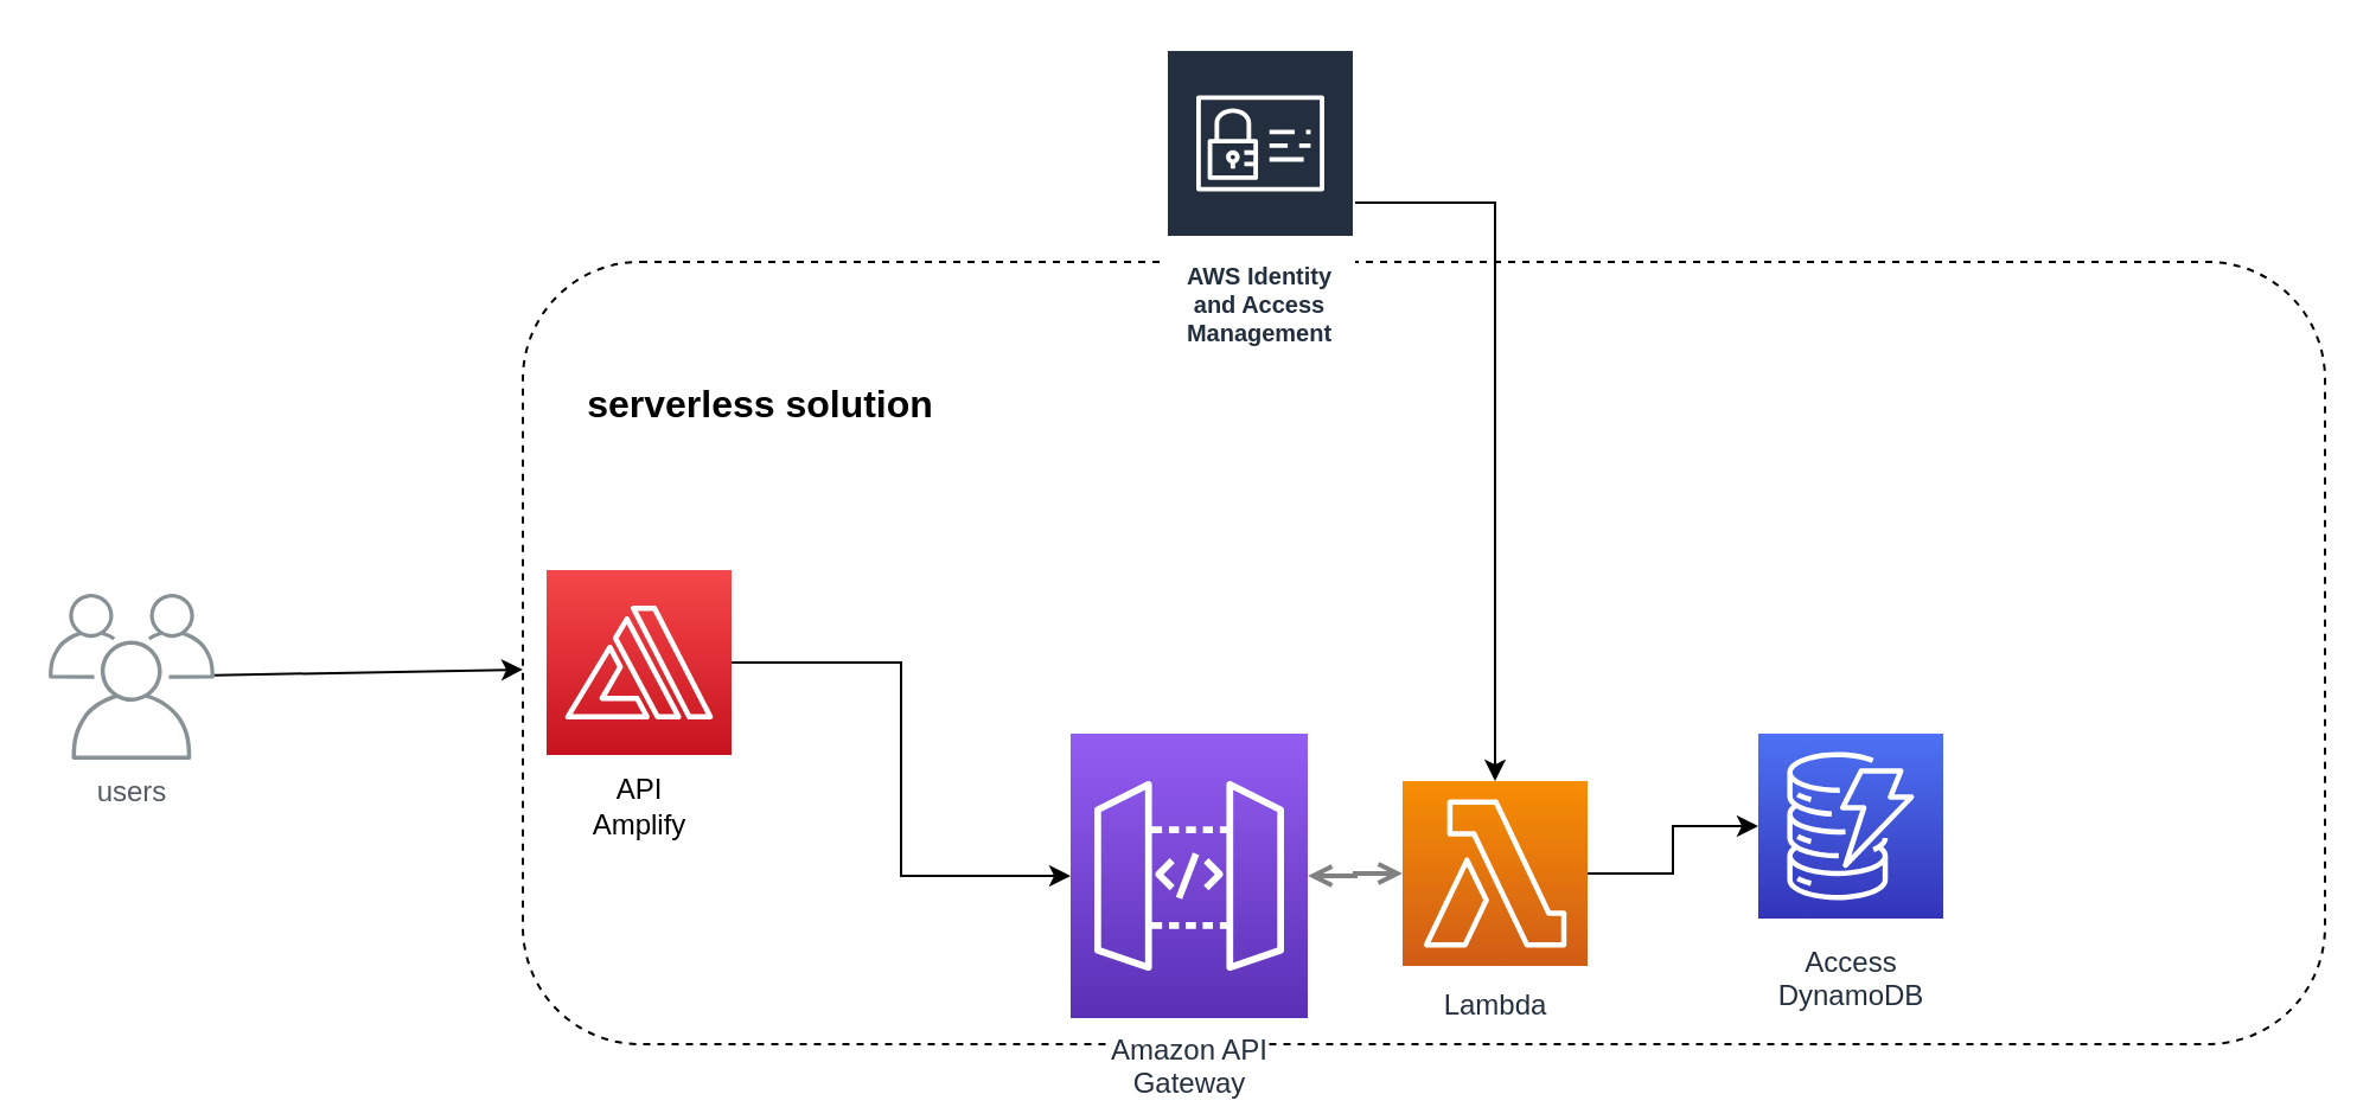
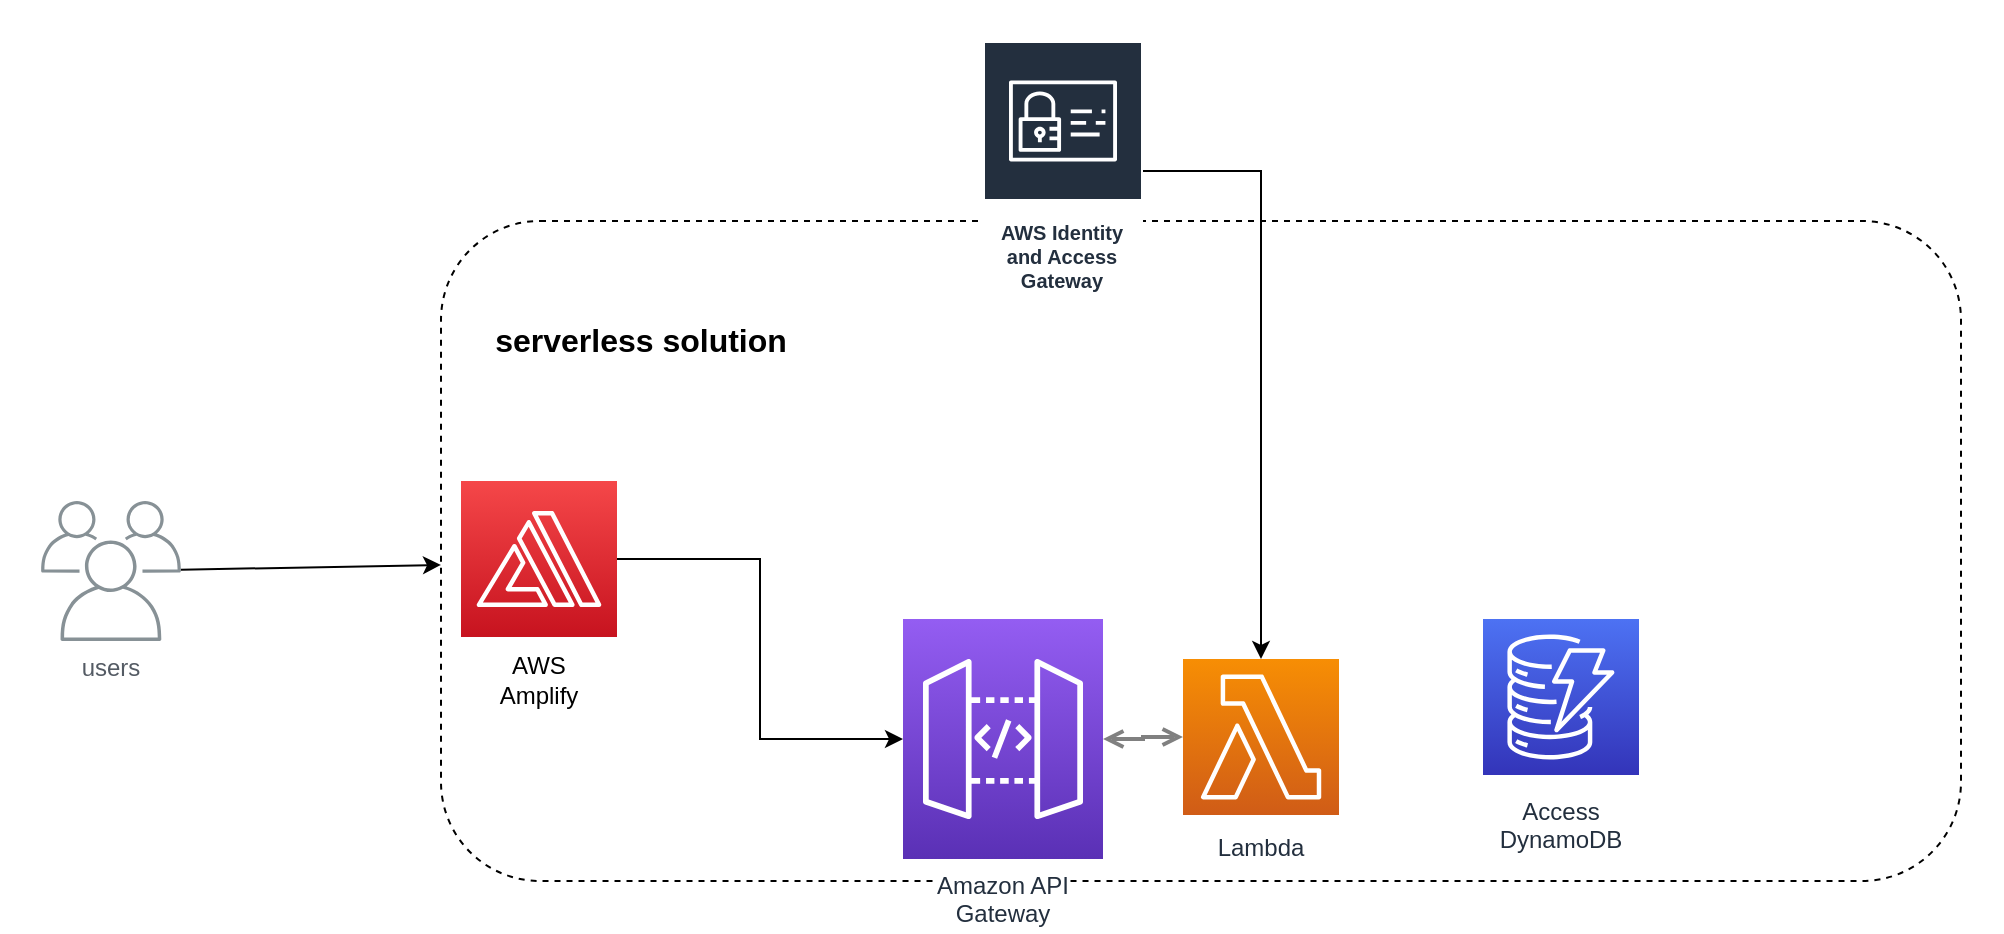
  <mxCell id="0" />
  <mxCell id="1" parent="0" />
  <mxCell id="2" value="" style="rounded=1;whiteSpace=wrap;html=1;dashed=1;" vertex="1" parent="1"><mxGeometry x="220" y="110" width="760" height="330" as="geometry" /></mxCell>
  <mxCell id="3" style="edgeStyle=orthogonalEdgeStyle;rounded=0;orthogonalLoop=1;jettySize=auto;html=1;startArrow=open;startFill=0;endArrow=open;endFill=0;strokeWidth=2;strokeColor=#808080;" edge="1" parent="1" source="5" target="6"><mxGeometry relative="1" as="geometry" /></mxCell>
- <mxCell id="4" style="edgeStyle=orthogonalEdgeStyle;rounded=0;orthogonalLoop=1;jettySize=auto;html=1;fontFamily=Helvetica;entryX=0;entryY=0.5;entryDx=0;entryDy=0;entryPerimeter=0;" edge="1" parent="1" source="5" target="7"><mxGeometry relative="1" as="geometry"><mxPoint x="731" y="478.5" as="targetPoint" /></mxGeometry></mxCell>
  <mxCell id="5" value="Lambda" style="outlineConnect=0;fontColor=#232F3E;gradientColor=#F78E04;gradientDirection=north;fillColor=#D05C17;strokeColor=#ffffff;dashed=0;verticalLabelPosition=bottom;verticalAlign=top;align=center;html=1;fontSize=12;fontStyle=0;aspect=fixed;shape=mxgraph.aws4.resourceIcon;resIcon=mxgraph.aws4.lambda;labelBackgroundColor=#ffffff;spacingTop=3;" vertex="1" parent="1"><mxGeometry x="591" y="329" width="78" height="78" as="geometry" /></mxCell>
  <mxCell id="6" value="Amazon API&lt;br&gt;Gateway&lt;br&gt;" style="outlineConnect=0;fontColor=#232F3E;gradientColor=#945DF2;gradientDirection=north;fillColor=#5A30B5;strokeColor=#ffffff;dashed=0;verticalLabelPosition=bottom;verticalAlign=top;align=center;html=1;fontSize=12;fontStyle=0;aspect=fixed;shape=mxgraph.aws4.resourceIcon;resIcon=mxgraph.aws4.api_gateway;labelBackgroundColor=#ffffff;" vertex="1" parent="1"><mxGeometry x="451" y="309" width="100" height="120" as="geometry" /></mxCell>
  <mxCell id="7" value="Access&lt;br&gt;DynamoDB&lt;br&gt;" style="outlineConnect=0;fontColor=#232F3E;gradientColor=#4D72F3;gradientDirection=north;fillColor=#3334B9;strokeColor=#ffffff;dashed=0;verticalLabelPosition=bottom;verticalAlign=top;align=center;html=1;fontSize=12;fontStyle=0;aspect=fixed;shape=mxgraph.aws4.resourceIcon;resIcon=mxgraph.aws4.dynamodb;labelBackgroundColor=#ffffff;spacingTop=5;" vertex="1" parent="1"><mxGeometry x="741" y="309" width="78" height="78" as="geometry" /></mxCell>
  <mxCell id="8" value="" style="group" vertex="1" connectable="0" parent="1"><mxGeometry x="230" y="240" width="78" height="114.5" as="geometry" /></mxCell>
  <mxCell id="9" value="" style="sketch=0;points=[[0,0,0],[0.25,0,0],[0.5,0,0],[0.75,0,0],[1,0,0],[0,1,0],[0.25,1,0],[0.5,1,0],[0.75,1,0],[1,1,0],[0,0.25,0],[0,0.5,0],[0,0.75,0],[1,0.25,0],[1,0.5,0],[1,0.75,0]];outlineConnect=0;fontColor=#232F3E;gradientColor=#F54749;gradientDirection=north;fillColor=#C7131F;strokeColor=#ffffff;dashed=0;verticalLabelPosition=bottom;verticalAlign=top;align=center;html=1;fontSize=12;fontStyle=0;aspect=fixed;shape=mxgraph.aws4.resourceIcon;resIcon=mxgraph.aws4.amplify;fontFamily=Helvetica;" vertex="1" parent="8"><mxGeometry width="78" height="78" as="geometry" /></mxCell>
- <mxCell id="10" value="API &lt;br&gt;Amplify" style="text;html=1;align=center;verticalAlign=middle;resizable=0;points=[];autosize=1;strokeColor=none;fillColor=none;fontFamily=Helvetica;" vertex="1" parent="8"><mxGeometry x="14" y="84.5" width="50" height="30" as="geometry" /></mxCell>
+ <mxCell id="10" value="AWS &lt;br&gt;Amplify" style="text;html=1;align=center;verticalAlign=middle;resizable=0;points=[];autosize=1;strokeColor=none;fillColor=none;fontFamily=Helvetica;" vertex="1" parent="8"><mxGeometry x="14" y="84.5" width="50" height="30" as="geometry" /></mxCell>
  <mxCell id="11" style="edgeStyle=orthogonalEdgeStyle;rounded=0;orthogonalLoop=1;jettySize=auto;html=1;fontFamily=Helvetica;" edge="1" parent="1" source="9" target="6"><mxGeometry relative="1" as="geometry" /></mxCell>
  <mxCell id="12" value="&lt;b style=&quot;font-size: 16px;&quot;&gt;&lt;font style=&quot;font-size: 16px;&quot;&gt;serverless solution&lt;/font&gt;&lt;/b&gt;" style="text;html=1;align=center;verticalAlign=middle;resizable=0;points=[];autosize=1;strokeColor=none;fillColor=none;fontFamily=Helvetica;fontSize=16;" vertex="1" parent="1"><mxGeometry x="240" y="160" width="160" height="20" as="geometry" /></mxCell>
  <mxCell id="13" style="edgeStyle=orthogonalEdgeStyle;rounded=0;orthogonalLoop=1;jettySize=auto;html=1;fontFamily=Helvetica;fontSize=14;" edge="1" parent="1" source="14" target="5"><mxGeometry relative="1" as="geometry" /></mxCell>
- <mxCell id="14" value="AWS Identity and Access Management" style="sketch=0;outlineConnect=0;fontColor=#232F3E;gradientColor=none;strokeColor=#ffffff;fillColor=#232F3E;dashed=0;verticalLabelPosition=middle;verticalAlign=bottom;align=center;html=1;whiteSpace=wrap;fontSize=10;fontStyle=1;spacing=3;shape=mxgraph.aws4.productIcon;prIcon=mxgraph.aws4.identity_and_access_management;fontFamily=Helvetica;" vertex="1" parent="1"><mxGeometry x="491" y="20" width="80" height="130" as="geometry" /></mxCell>
+ <mxCell id="14" value="AWS Identity and Access Gateway" style="sketch=0;outlineConnect=0;fontColor=#232F3E;gradientColor=none;strokeColor=#ffffff;fillColor=#232F3E;dashed=0;verticalLabelPosition=middle;verticalAlign=bottom;align=center;html=1;whiteSpace=wrap;fontSize=10;fontStyle=1;spacing=3;shape=mxgraph.aws4.productIcon;prIcon=mxgraph.aws4.identity_and_access_management;fontFamily=Helvetica;" vertex="1" parent="1"><mxGeometry x="491" y="20" width="80" height="130" as="geometry" /></mxCell>
  <mxCell id="15" value="users" style="sketch=0;outlineConnect=0;gradientColor=none;fontColor=#545B64;strokeColor=none;fillColor=#879196;dashed=0;verticalLabelPosition=bottom;verticalAlign=top;align=center;html=1;fontSize=12;fontStyle=0;aspect=fixed;shape=mxgraph.aws4.illustration_users;pointerEvents=1" vertex="1" parent="1"><mxGeometry y="250" width="70" height="70" as="geometry" x="20" /></mxCell>
  <mxCell id="16" value="" style="endArrow=classic;html=1;rounded=0;" edge="1" parent="1" source="15" target="2"><mxGeometry width="50" height="50" relative="1" as="geometry"><mxPoint x="80" y="290" as="sourcePoint" /><mxPoint x="130" y="240" as="targetPoint" /></mxGeometry></mxCell>
